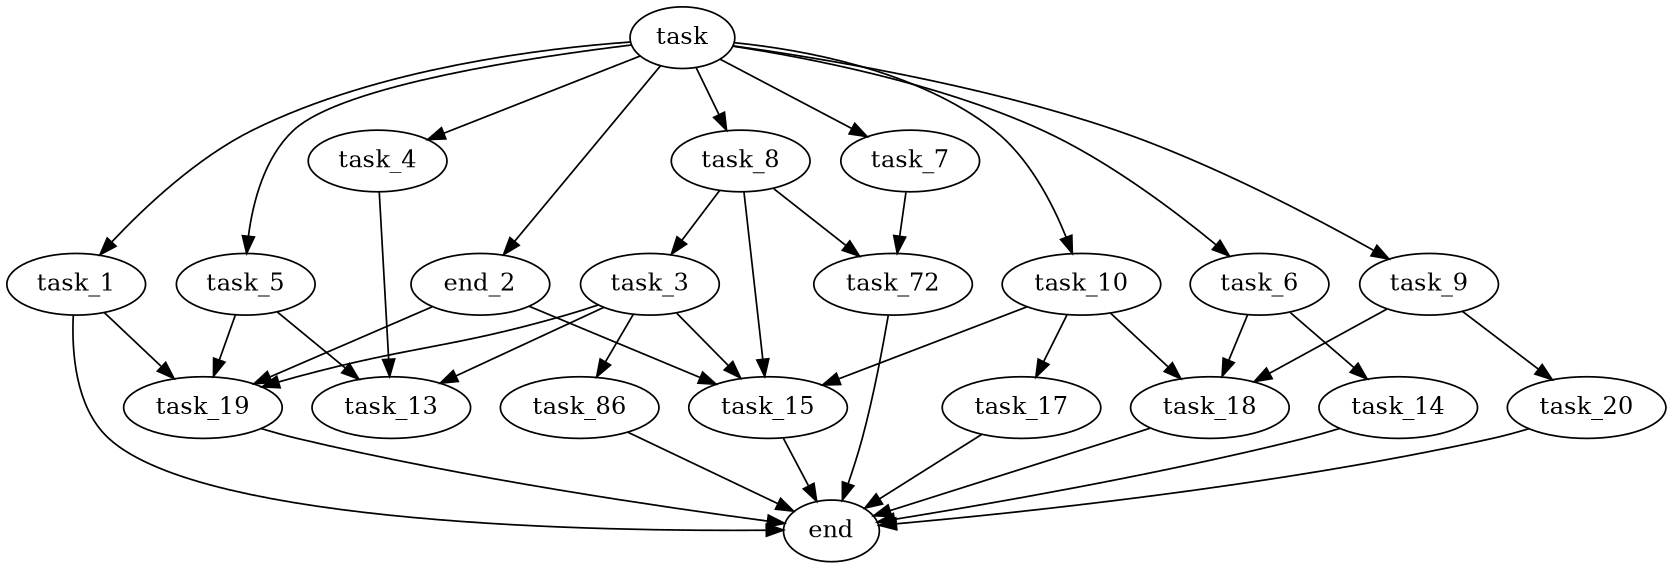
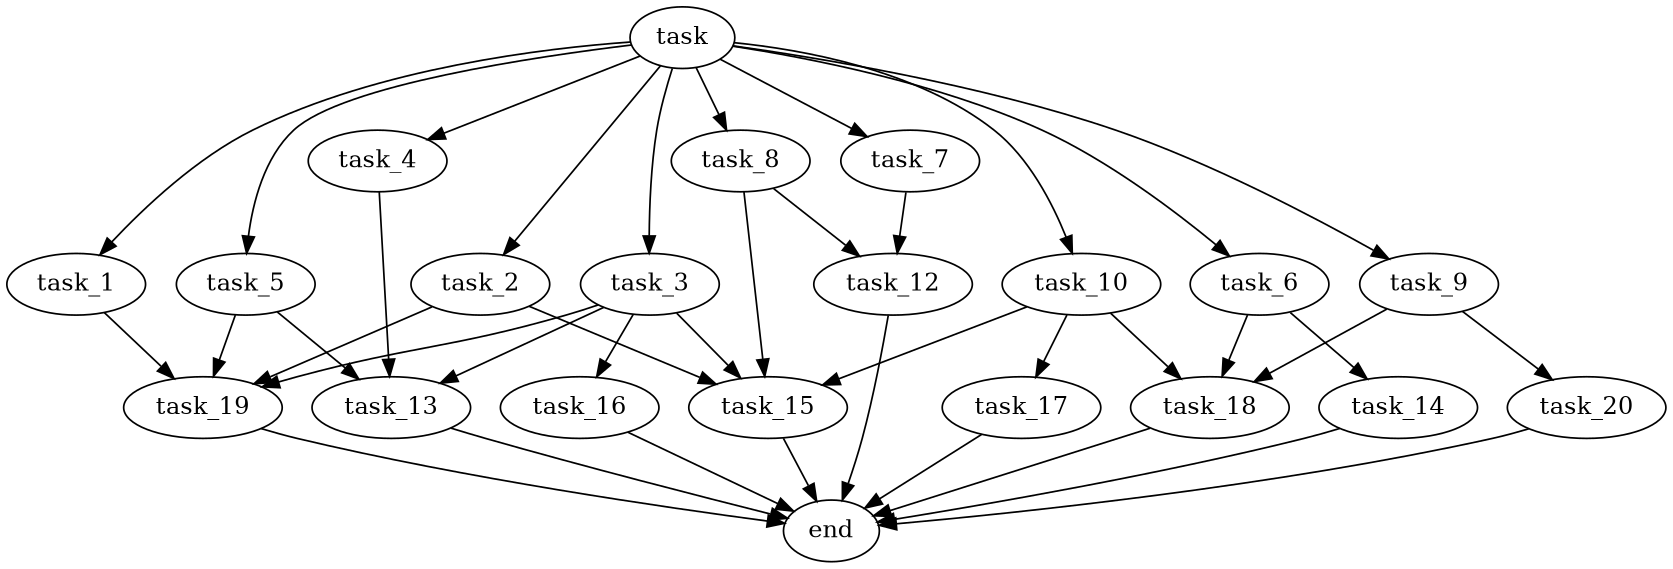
  digraph {
    n1 [label=task]
    task_1
-   task_2 [label=end_2]
+   task_2
    task_3
    task_4
    task_5
    task_6
    task_7
    task_8
    task_9
    task_10
    task_19
    task_15
    task_13
-   task_16 [label=task_86]
+   task_16
    task_14
    task_18
-   task_12 [label=task_72]
+   task_12
    task_20
    task_17
    end
    n1 -> task_1
    n1 -> task_2
-   task_8 -> task_3
+   n1 -> task_3
    n1 -> task_4
    n1 -> task_5
    n1 -> task_6
    n1 -> task_7
    n1 -> task_8
    n1 -> task_9
    n1 -> task_10
    task_1 -> task_19
    task_2 -> task_19
    task_2 -> task_15
    task_3 -> task_19
    task_3 -> task_15
    task_3 -> task_13
    task_3 -> task_16
    task_4 -> task_13
    task_5 -> task_19
    task_5 -> task_13
    task_6 -> task_14
    task_6 -> task_18
    task_7 -> task_12
    task_8 -> task_15
    task_8 -> task_12
    task_9 -> task_18
    task_9 -> task_20
    task_10 -> task_15
    task_10 -> task_18
    task_10 -> task_17
    task_19 -> end
    task_15 -> end
-   task_1 -> end
+   task_13 -> end
    task_16 -> end
    task_14 -> end
    task_18 -> end
    task_12 -> end
    task_20 -> end
    task_17 -> end
  }
